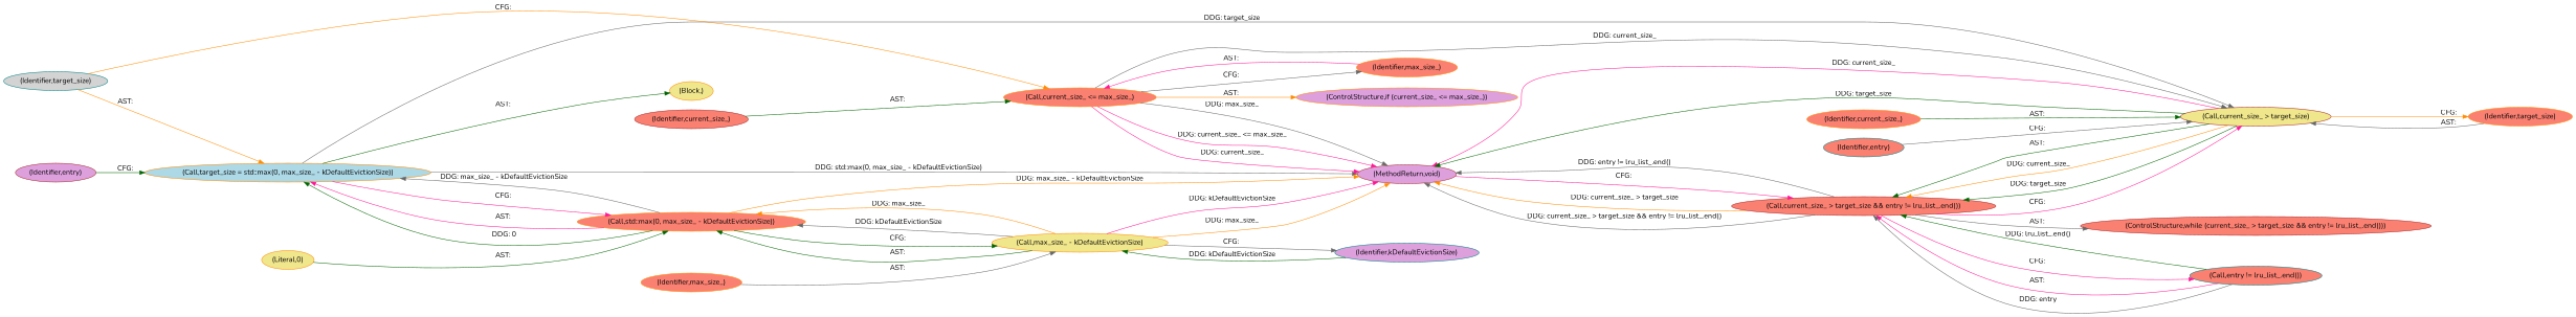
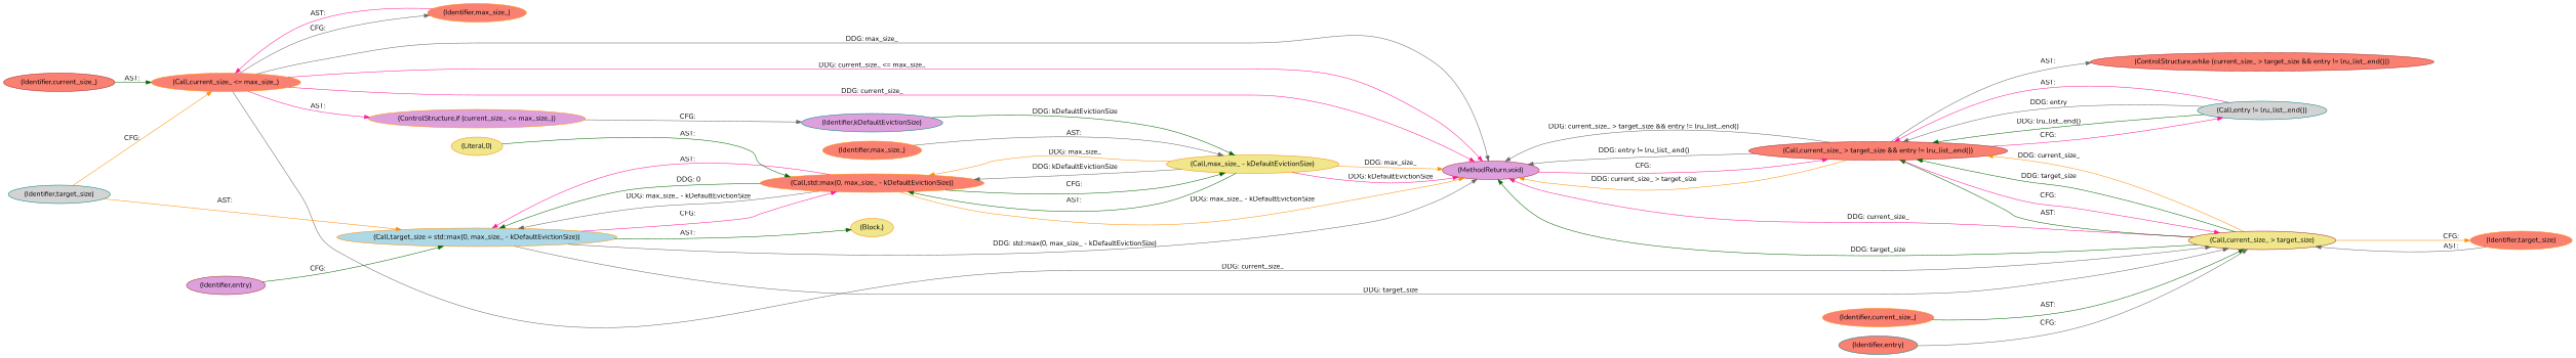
  digraph {
    fontname=Nunito
    rankdir=LR
    node [color=darkorange fillcolor=salmon fontname=Nunito style=filled]
    edge [color=gray40 fontname=Nunito]
    n1 [fillcolor=lightblue label="(Call,target_size = std::max(0, max_size_ - kDefaultEvictionSize))"]
    n2 [label="(Call,std::max(0, max_size_ - kDefaultEvictionSize))"]
    n3 [color=brown fillcolor=khaki label="(Call,current_size_ > target_size)"]
    n4 [fillcolor=khaki label="(Block,)"]
    n5 [color=brown fillcolor=plum label="(MethodReturn,void)"]
    n6 [fillcolor=khaki label="(Call,max_size_ - kDefaultEvictionSize)"]
    n7 [color=brown label="(Call,current_size_ > target_size && entry != lru_list_.end())"]
    n8 [label="(Identifier,target_size)"]
    n9 [color=teal fillcolor=plum label="(Identifier,kDefaultEvictionSize)"]
    n10 [label="(Call,current_size_ <= max_size_)"]
    n11 [label="(Identifier,max_size_)"]
    n12 [fillcolor=plum label="(ControlStructure,if (current_size_ <= max_size_))"]
    n13 [color=brown label="(ControlStructure,while (current_size_ > target_size && entry != lru_list_.end()))"]
-   n14 [color=teal label="(Call,entry != lru_list_.end())"]
+   n14 [color=teal fillcolor=lightgrey label="(Call,entry != lru_list_.end())"]
    n15 [label="(Identifier,max_size_)"]
    n16 [label="(Identifier,current_size_)"]
    n17 [color=teal label="(Identifier,entry)"]
    n18 [fillcolor=khaki label="(Literal,0)"]
    n19 [color=brown fillcolor=plum label="(Identifier,entry)"]
    n20 [color=teal fillcolor=lightgrey label="(Identifier,target_size)"]
    n21 [color=brown label="(Identifier,current_size_)"]
    n1 -> n2 [color=deeppink label="CFG: "]
    n1 -> n3 [label="DDG: target_size"]
    n1 -> n4 [color=darkgreen label="AST: "]
    n1 -> n5 [label="DDG: std::max(0, max_size_ - kDefaultEvictionSize)"]
    n2 -> n1 [color=deeppink label="AST: "]
    n2 -> n1 [color=darkgreen label="DDG: 0"]
    n2 -> n1 [label="DDG: max_size_ - kDefaultEvictionSize"]
    n2 -> n5 [color=darkorange label="DDG: max_size_ - kDefaultEvictionSize"]
    n2 -> n6 [color=darkgreen label="CFG: "]
    n3 -> n5 [color=deeppink label="DDG: current_size_"]
    n3 -> n5 [color=darkgreen label="DDG: target_size"]
    n3 -> n7 [color=darkgreen label="AST: "]
    n3 -> n7 [color=darkorange label="DDG: current_size_"]
    n3 -> n7 [color=darkgreen label="DDG: target_size"]
    n3 -> n8 [color=darkorange label="CFG: "]
    n5 -> n7 [color=deeppink label="CFG: "]
    n6 -> n2 [color=darkgreen label="AST: "]
    n6 -> n2 [color=darkorange label="DDG: max_size_"]
    n6 -> n2 [label="DDG: kDefaultEvictionSize"]
    n6 -> n5 [color=deeppink label="DDG: kDefaultEvictionSize"]
    n6 -> n5 [color=darkorange label="DDG: max_size_"]
-   n6 -> n9 [label="CFG: "]
+   n12 -> n9 [label="CFG: "]
    n7 -> n3 [color=deeppink label="CFG: "]
    n7 -> n5 [color=darkorange label="DDG: current_size_ > target_size"]
    n7 -> n5 [label="DDG: current_size_ > target_size && entry != lru_list_.end()"]
    n7 -> n5 [label="DDG: entry != lru_list_.end()"]
    n7 -> n13 [label="AST: "]
    n7 -> n14 [color=deeppink label="CFG: "]
    n8 -> n3 [label="AST: "]
    n9 -> n6 [color=darkgreen label="DDG: kDefaultEvictionSize"]
    n10 -> n3 [label="DDG: current_size_"]
    n10 -> n5 [color=deeppink label="DDG: current_size_"]
    n10 -> n5 [label="DDG: max_size_"]
    n10 -> n5 [color=deeppink label="DDG: current_size_ <= max_size_"]
    n10 -> n11 [label="CFG: "]
-   n10 -> n12 [color=darkorange label="AST: "]
+   n10 -> n12 [color=deeppink label="AST: "]
    n11 -> n10 [color=deeppink label="AST: "]
    n14 -> n7 [color=deeppink label="AST: "]
    n14 -> n7 [label="DDG: entry"]
    n14 -> n7 [color=darkgreen label="DDG: lru_list_.end()"]
    n15 -> n6 [label="AST: "]
    n16 -> n3 [color=darkgreen label="AST: "]
    n17 -> n3 [label="CFG: "]
    n18 -> n2 [color=darkgreen label="AST: "]
    n19 -> n1 [color=darkgreen label="CFG: "]
    n20 -> n1 [color=darkorange label="AST: "]
    n20 -> n10 [color=darkorange label="CFG: "]
    n21 -> n10 [color=darkgreen label="AST: "]
  }
